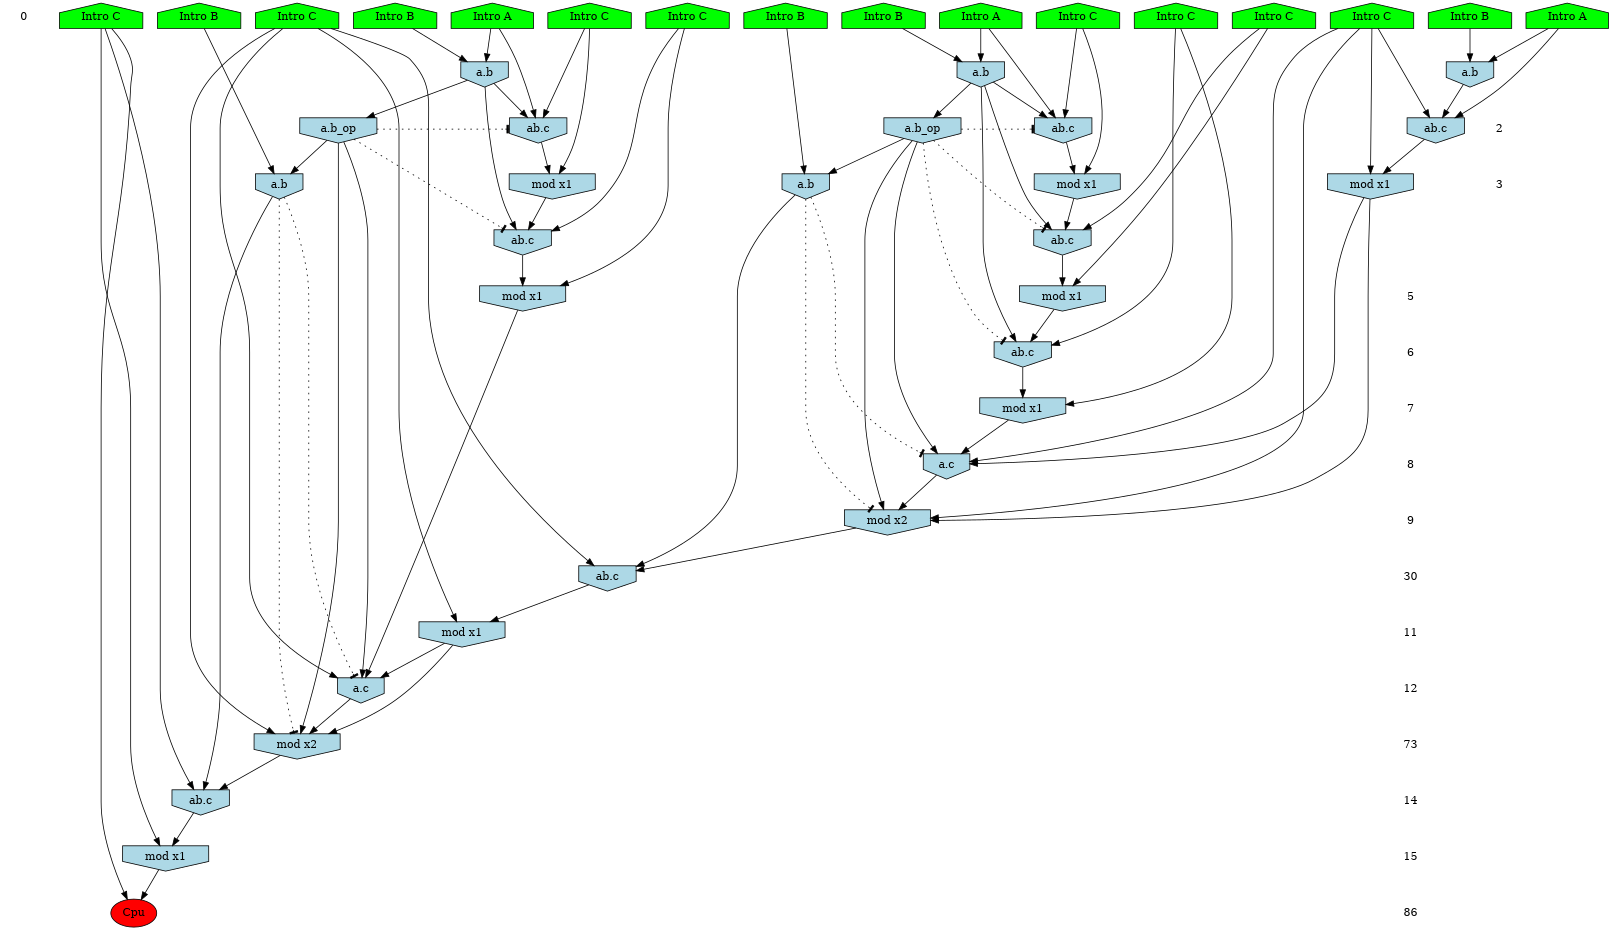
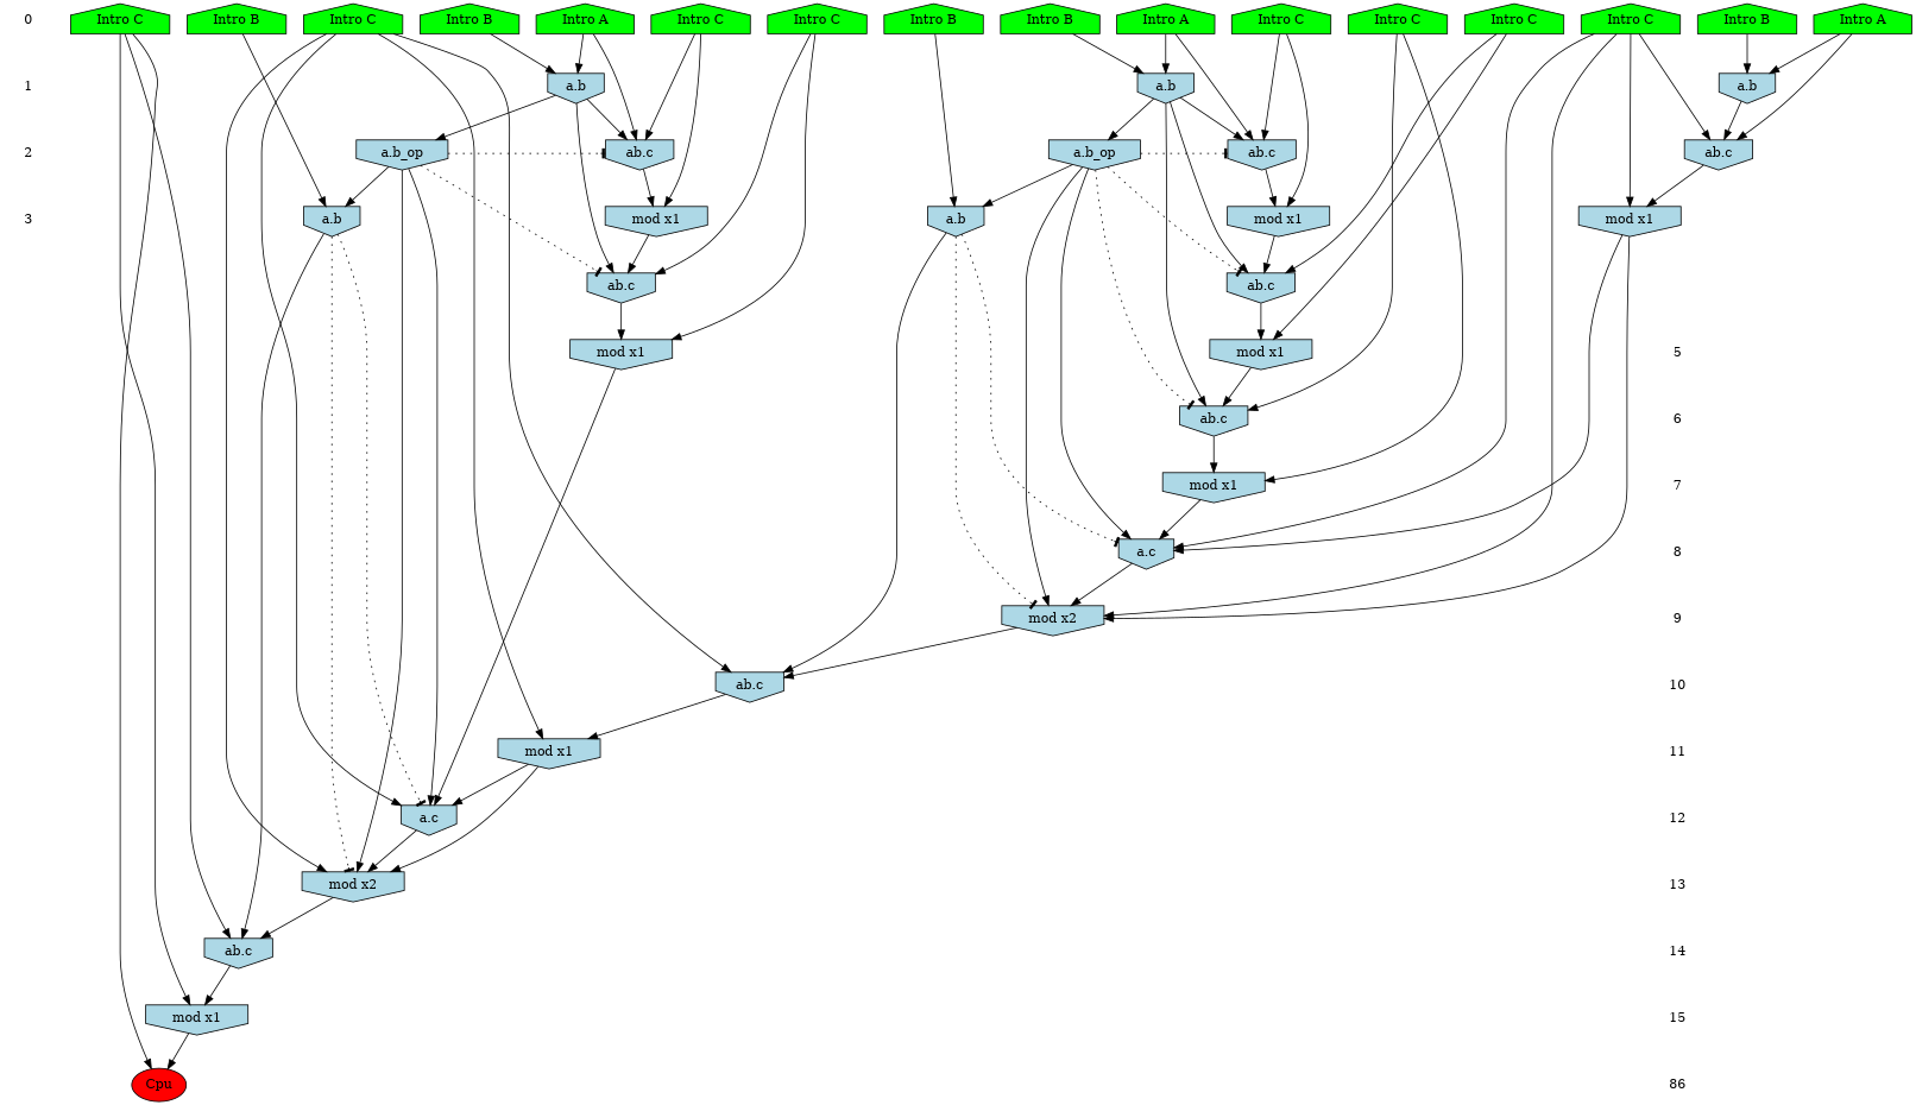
  digraph {
    ranksep=.5
    node [shape=invhouse fillcolor=lightblue style=filled]
    0 [shape=plaintext fillcolor="" style=""]
    n2 [fillcolor=green label="Intro B" shape=house]
    n3 [fillcolor=green label="Intro B" shape=house]
    n4 [fillcolor=green label="Intro A" shape=house]
    n5 [fillcolor=green label="Intro B" shape=house]
    n6 [fillcolor=green label="Intro A" shape=house]
    n7 [fillcolor=green label="Intro B" shape=house]
    n8 [fillcolor=green label="Intro A" shape=house]
    n9 [fillcolor=green label="Intro B" shape=house]
    n10 [fillcolor=green label="Intro C" shape=house]
    n11 [fillcolor=green label="Intro C" shape=house]
    n12 [fillcolor=green label="Intro C" shape=house]
    n13 [fillcolor=green label="Intro C" shape=house]
    n14 [fillcolor=green label="Intro C" shape=house]
    n15 [fillcolor=green label="Intro C" shape=house]
    n16 [fillcolor=green label="Intro C" shape=house]
    n17 [fillcolor=green label="Intro C" shape=house]
+   1 [shape=plaintext fillcolor="" style=""]
    n19 [label="a.b"]
    n20 [label="a.b"]
    n21 [label="a.b"]
    2 [shape=plaintext fillcolor="" style=""]
    n23 [label="ab.c"]
    n24 [label="ab.c"]
    n25 [label="a.b_op"]
    n26 [label="ab.c"]
    n27 [label="a.b_op"]
    3 [shape=plaintext fillcolor="" style=""]
    n29 [label="mod x1"]
    n30 [label="mod x1"]
    n31 [label="mod x1"]
    n32 [label="a.b"]
    n33 [label="a.b"]
    n34 [label="ab.c"]
    n35 [label="ab.c"]
    5 [shape=plaintext fillcolor="" style=""]
    n37 [label="mod x1"]
    n38 [label="mod x1"]
    6 [shape=plaintext fillcolor="" style=""]
    n40 [label="ab.c"]
    7 [shape=plaintext fillcolor="" style=""]
    n42 [label="mod x1"]
    8 [shape=plaintext fillcolor="" style=""]
    n44 [label="a.c"]
    9 [shape=plaintext fillcolor="" style=""]
    n46 [label="mod x2"]
-   10 [shape=plaintext label=30 fillcolor="" style=""]
+   10 [shape=plaintext fillcolor="" style=""]
    n48 [label="ab.c"]
    11 [shape=plaintext fillcolor="" style=""]
    n50 [label="mod x1"]
    12 [shape=plaintext fillcolor="" style=""]
    n52 [label="a.c"]
-   13 [shape=plaintext label=73 fillcolor="" style=""]
+   13 [shape=plaintext fillcolor="" style=""]
    n54 [label="mod x2"]
    14 [shape=plaintext fillcolor="" style=""]
    n56 [label="ab.c"]
    15 [shape=plaintext fillcolor="" style=""]
    n58 [label="mod x1"]
    n59 [label=86 shape=plaintext fillcolor="" style=""]
    n60 [fillcolor=red label=Cpu shape=""]
    subgraph sub_1 {
      rank=same
      0
      n2
      n3
      n4
      n5
      n6
      n7
      n8
      n9
      n10
      n11
      n12
      n13
      n14
      n15
      n16
      n17
    }
    subgraph sub_2 {
      rank=same
+     1
      n19
      n20
      n21
    }
    subgraph sub_3 {
      rank=same
      2
      n23
      n24
      n25
      n26
      n27
    }
    subgraph sub_4 {
      rank=same
      3
      n29
      n30
      n31
      n32
      n33
    }
    subgraph sub_5 {
      rank=same
      n34
      n35
    }
    subgraph sub_6 {
      rank=same
      5
      n37
      n38
    }
    subgraph sub_7 {
      rank=same
      6
      n40
    }
    subgraph sub_8 {
      rank=same
      7
      n42
    }
    subgraph sub_9 {
      rank=same
      8
      n44
    }
    subgraph sub_10 {
      rank=same
      9
      n46
    }
    subgraph sub_11 {
      rank=same
      10
      n48
    }
    subgraph sub_12 {
      rank=same
      11
      n50
    }
    subgraph sub_13 {
      rank=same
      12
      n52
    }
    subgraph sub_14 {
      rank=same
      13
      n54
    }
    subgraph sub_15 {
      rank=same
      14
      n56
    }
    subgraph sub_16 {
      rank=same
      15
      n58
    }
    subgraph sub_17 {
      rank=same
      n59
      n60
    }
+   0 -> 1 [style=invis]
    n2 -> n33
    n3 -> n19
    n4 -> n21
    n4 -> n26
    n5 -> n32
    n6 -> n19
    n6 -> n23
    n7 -> n20
    n8 -> n20
    n8 -> n24
    n9 -> n21
    n10 -> n23
    n10 -> n29
    n11 -> n34
    n11 -> n37
    n12 -> n26
    n12 -> n31
    n13 -> n24
    n13 -> n30
    n13 -> n44
    n13 -> n46
    n14 -> n35
    n14 -> n38
    n15 -> n48
    n15 -> n50
    n15 -> n52
    n15 -> n54
    n16 -> n40
    n16 -> n42
    n17 -> n56
    n17 -> n58
    n17 -> n60
+   1 -> 2 [style=invis]
    n19 -> n23
    n19 -> n25
    n19 -> n34
    n19 -> n40
    n20 -> n24
    n21 -> n26
    n21 -> n27
    n21 -> n35
    2 -> 3 [style=invis]
    n23 -> n29
    n24 -> n30
    n25 -> n23 [arrowhead=tee style=dotted]
    n25 -> n32
    n25 -> n34 [arrowhead=tee style=dotted]
    n25 -> n40 [arrowhead=tee style=dotted]
    n25 -> n44
    n25 -> n46
    n26 -> n31
    n27 -> n26 [arrowhead=tee style=dotted]
    n27 -> n33
    n27 -> n35 [arrowhead=tee style=dotted]
    n27 -> n52
    n27 -> n54
    n29 -> n34
    n30 -> n44
    n30 -> n46
    n31 -> n35
    n32 -> n44 [arrowhead=tee style=dotted]
    n32 -> n46 [arrowhead=tee style=dotted]
    n32 -> n48
    n33 -> n52 [arrowhead=tee style=dotted]
    n33 -> n54 [arrowhead=tee style=dotted]
    n33 -> n56
    n34 -> n37
    n35 -> n38
    5 -> 6 [style=invis]
    n37 -> n40
    n38 -> n52
    6 -> 7 [style=invis]
    n40 -> n42
    7 -> 8 [style=invis]
    n42 -> n44
    8 -> 9 [style=invis]
    n44 -> n46
    9 -> 10 [style=invis]
    n46 -> n48
    10 -> 11 [style=invis]
    n48 -> n50
    11 -> 12 [style=invis]
    n50 -> n52
    n50 -> n54
    12 -> 13 [style=invis]
    n52 -> n54
    13 -> 14 [style=invis]
    n54 -> n56
    14 -> 15 [style=invis]
    n56 -> n58
    15 -> n59 [style=invis]
    n58 -> n60
  }
